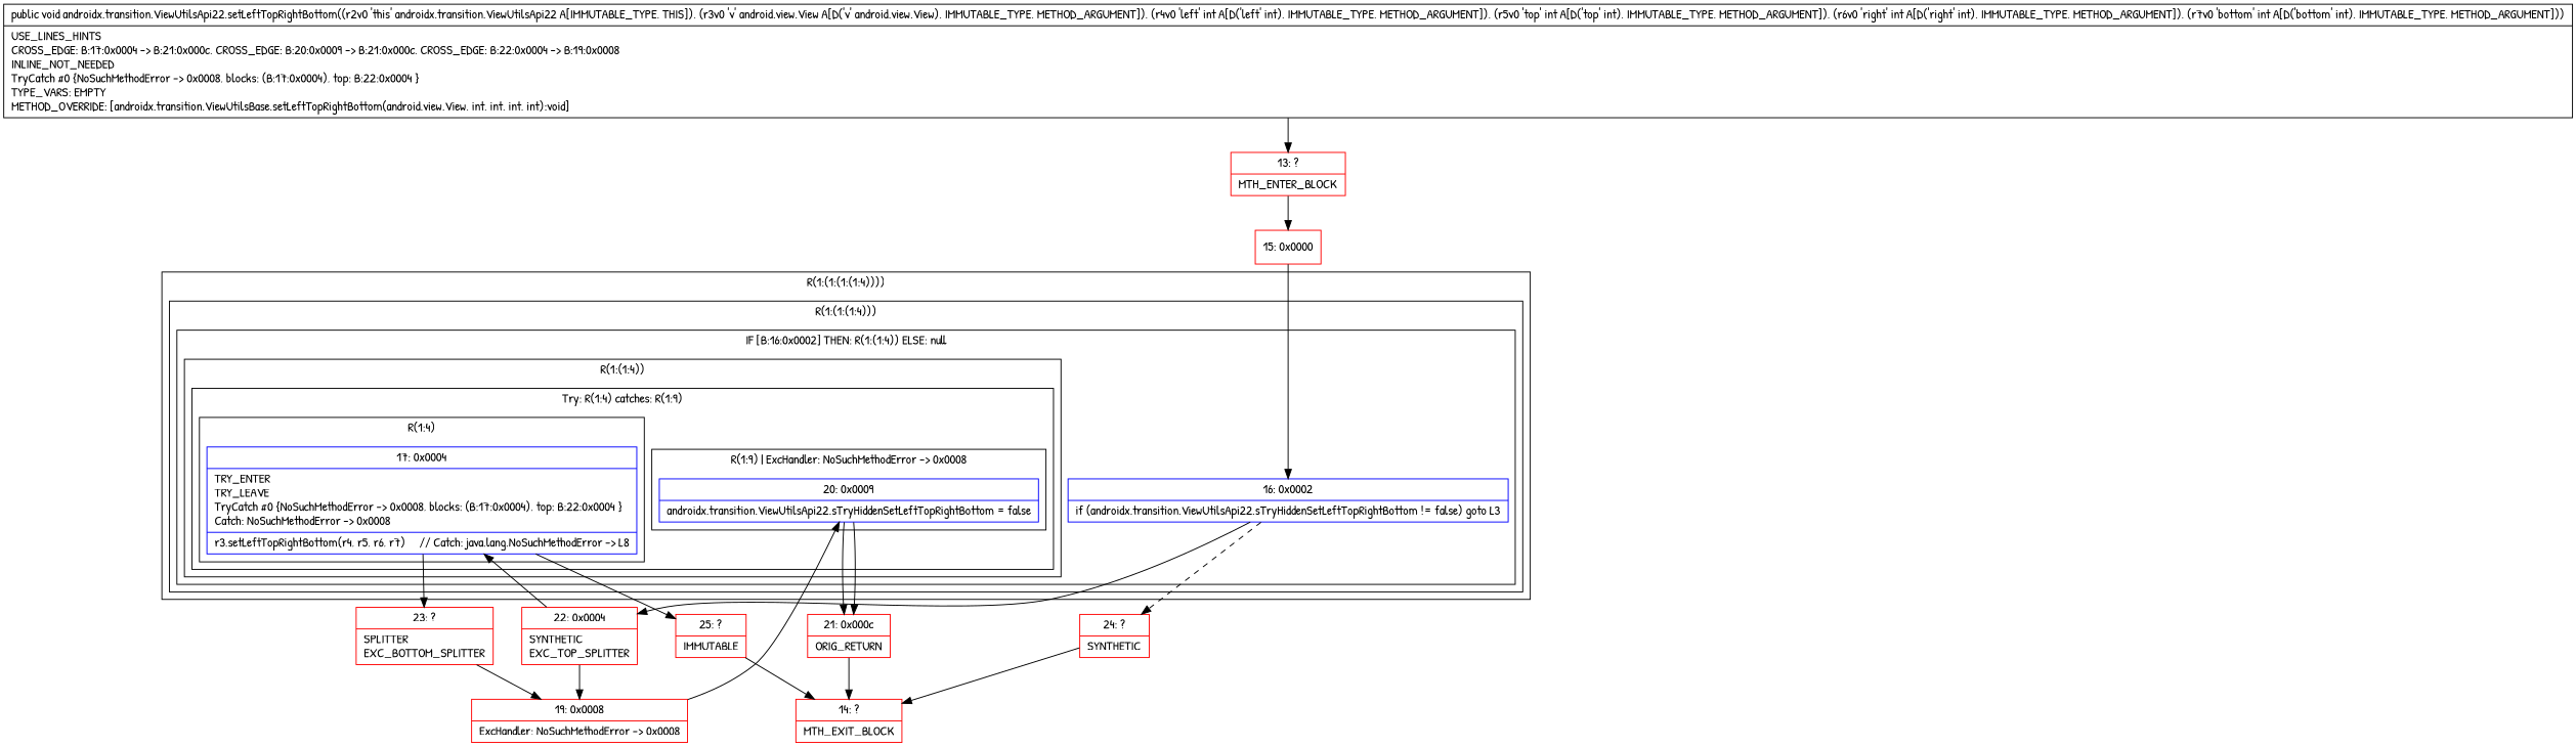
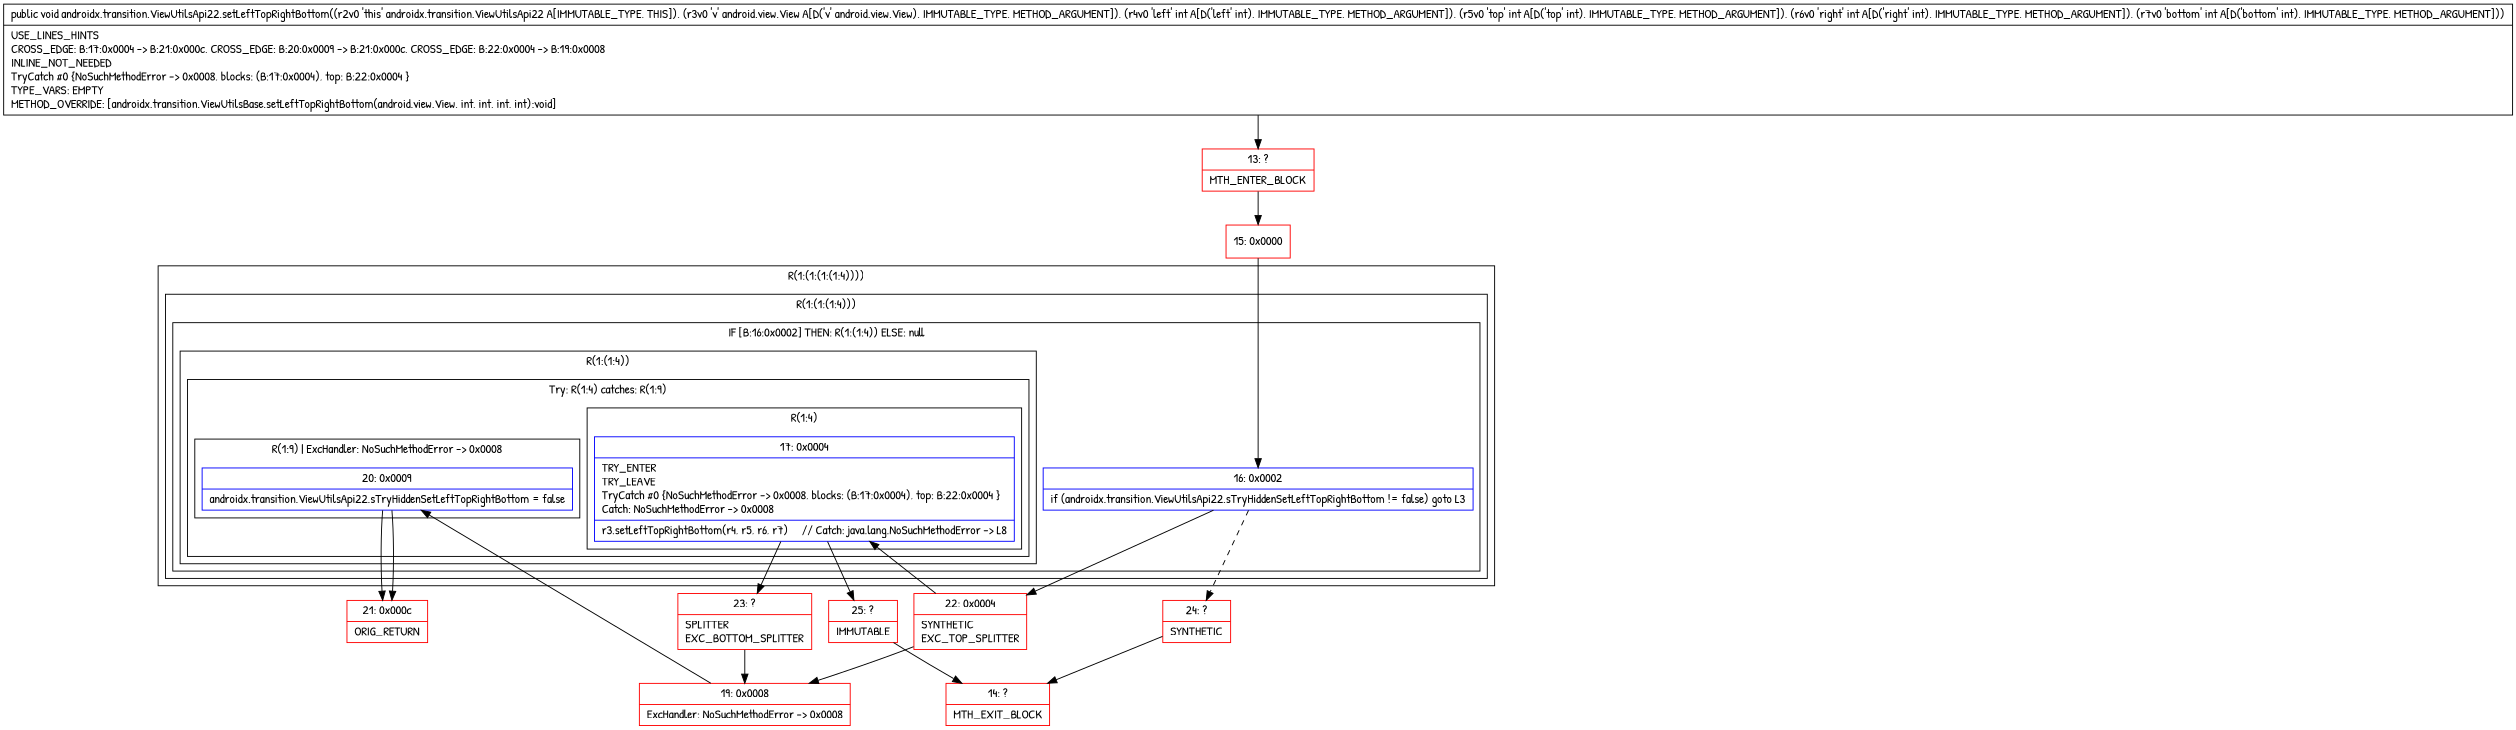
  digraph {
    fontname="Patrick Hand"
    node [color=red fontname="Patrick Hand" shape=record]
    edge [fontname="Patrick Hand"]
    n1 [color=blue label="{17\:\ 0x0004|TRY_ENTER\lTRY_LEAVE\lTryCatch #0 \{NoSuchMethodError \-\> 0x0008, blocks: (B:17:0x0004), top: B:22:0x0004 \}\lCatch: NoSuchMethodError \-\> 0x0008\l|r3.setLeftTopRightBottom(r4, r5, r6, r7)     \/\/ Catch: java.lang.NoSuchMethodError \-\> L8\l}"]
    n2 [color=blue label="{20\:\ 0x0009|androidx.transition.ViewUtilsApi22.sTryHiddenSetLeftTopRightBottom = false\l}"]
    n3 [color=blue label="{16\:\ 0x0002|if (androidx.transition.ViewUtilsApi22.sTryHiddenSetLeftTopRightBottom != false) goto L3\l}"]
    n4 [label="{23\:\ ?|SPLITTER\lEXC_BOTTOM_SPLITTER\l}"]
    n5 [label="{25\:\ ?|IMMUTABLE\l}"]
    n6 [label="{21\:\ 0x000c|ORIG_RETURN\l}"]
    n7 [label="{22\:\ 0x0004|SYNTHETIC\lEXC_TOP_SPLITTER\l}"]
    n8 [label="{24\:\ ?|SYNTHETIC\l}"]
    n9 [label="{19\:\ 0x0008|ExcHandler: NoSuchMethodError \-\> 0x0008\l}"]
    n10 [label="{14\:\ ?|MTH_EXIT_BLOCK\l}"]
    n11 [label="{13\:\ ?|MTH_ENTER_BLOCK\l}"]
    n12 [label="{15\:\ 0x0000}"]
    n13 [label="{public void androidx.transition.ViewUtilsApi22.setLeftTopRightBottom((r2v0 'this' androidx.transition.ViewUtilsApi22 A[IMMUTABLE_TYPE, THIS]), (r3v0 'v' android.view.View A[D('v' android.view.View), IMMUTABLE_TYPE, METHOD_ARGUMENT]), (r4v0 'left' int A[D('left' int), IMMUTABLE_TYPE, METHOD_ARGUMENT]), (r5v0 'top' int A[D('top' int), IMMUTABLE_TYPE, METHOD_ARGUMENT]), (r6v0 'right' int A[D('right' int), IMMUTABLE_TYPE, METHOD_ARGUMENT]), (r7v0 'bottom' int A[D('bottom' int), IMMUTABLE_TYPE, METHOD_ARGUMENT]))  | USE_LINES_HINTS\lCROSS_EDGE: B:17:0x0004 \-\> B:21:0x000c, CROSS_EDGE: B:20:0x0009 \-\> B:21:0x000c, CROSS_EDGE: B:22:0x0004 \-\> B:19:0x0008\lINLINE_NOT_NEEDED\lTryCatch #0 \{NoSuchMethodError \-\> 0x0008, blocks: (B:17:0x0004), top: B:22:0x0004 \}\lTYPE_VARS: EMPTY\lMETHOD_OVERRIDE: [androidx.transition.ViewUtilsBase.setLeftTopRightBottom(android.view.View, int, int, int, int):void]\l}" color=""]
    subgraph cluster_1 {
      label="R(1:(1:(1:(1:4))))"
      subgraph cluster_2 {
        label="R(1:(1:(1:4)))"
        subgraph cluster_3 {
          label="IF [B:16:0x0002] THEN: R(1:(1:4)) ELSE: null"
          n3
          subgraph cluster_4 {
            label="R(1:(1:4))"
            subgraph cluster_5 {
              label="Try: R(1:4) catches: R(1:9)"
              subgraph cluster_6 {
                label="R(1:4)"
                n1
              }
              subgraph cluster_7 {
                label="R(1:9) | ExcHandler: NoSuchMethodError \-\> 0x0008\l"
                n2
              }
            }
          }
        }
      }
    }
    subgraph cluster_8 {
      label="R(1:9) | ExcHandler: NoSuchMethodError \-\> 0x0008\l"
    }
    n1 -> n4
    n1 -> n5
    n2 -> n6
    n2 -> n6
    n3 -> n7
    n3 -> n8 [style=dashed]
    n4 -> n9
    n5 -> n10
-   n6 -> n10
    n7 -> n1
    n7 -> n9
    n8 -> n10
    n9 -> n2
    n11 -> n12
    n12 -> n3
    n13 -> n11
  }
